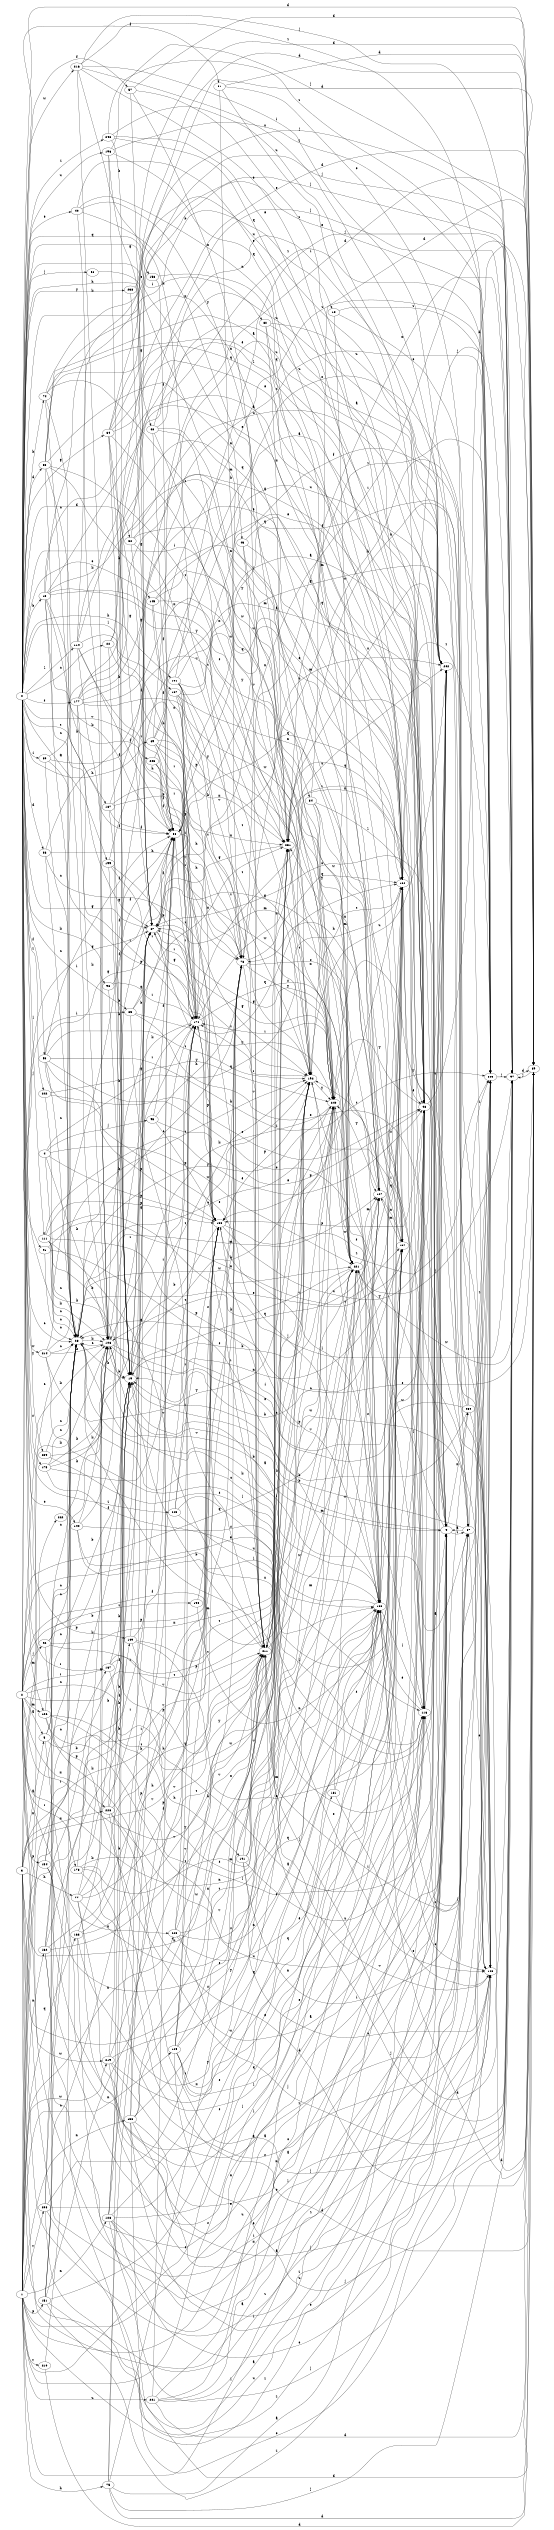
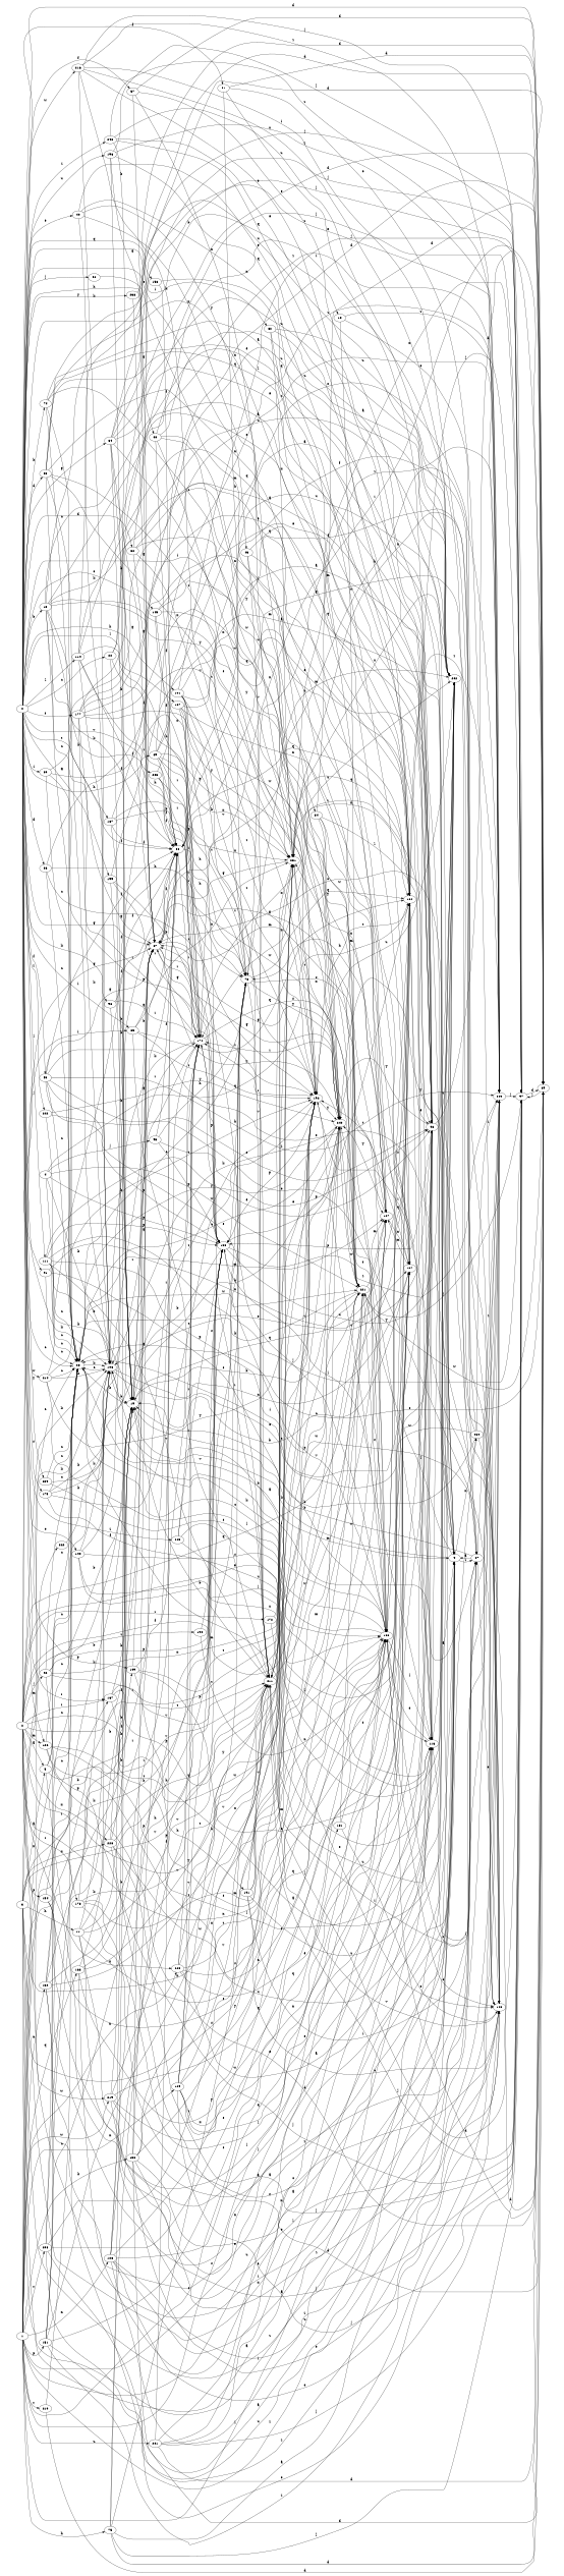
  strict digraph {
    rankdir=LR
    0
    13
    18
    22
    28
    32
    33
    36
    39
    40
    43
    51
    53
    57
    64
    67
    68
    69
    74
    80
    82
    84
    85
    90
    91
    98
    101
    106
    107
    111
    114
    126
    140
    145
    149
    158
    167
    175
    177
    187
    196
    199
    203
    214
    216
    238
    239
    242
    245
    248
    48
    58
    183
    137
    240
    9
    78
    174
    249
    221
    146
    19
    192
    97
    87
    127
    164
    211
    231
    155
    202
    116
    1
    75
    128
    129
    132
    136
    151
    163
    181
    201
    208
    210
    219
    222
    225
    2
    5
    92
    154
+   172
    173
    190
    191
    228
    3
    77
    230
    4
    95
    0 -> 13 [label=b]
    0 -> 18 [label=b]
    0 -> 22 [label=c]
    0 -> 28 [label=c]
    0 -> 32 [label=d]
    0 -> 33 [label=d]
    0 -> 36 [label=d]
    0 -> 39 [label=d]
    0 -> 40 [label=e]
    0 -> 43 [label=e]
    0 -> 51 [label=f]
    0 -> 53 [label=f]
    0 -> 57 [label=f]
    0 -> 64 [label=g]
    0 -> 67 [label=g]
    0 -> 68 [label=h]
    0 -> 69 [label=h]
    0 -> 74 [label=h]
    0 -> 80 [label=i]
    0 -> 82 [label=i]
    0 -> 84 [label=i]
    0 -> 85 [label=i]
    0 -> 90 [label=j]
    0 -> 91 [label=j]
    0 -> 98 [label=k]
    0 -> 101 [label=k]
    0 -> 106 [label=k]
    0 -> 107 [label=l]
    0 -> 111 [label=l]
    0 -> 114 [label=l]
    0 -> 126 [label=m]
    0 -> 140 [label=o]
    0 -> 145 [label=o]
    0 -> 149 [label=p]
    0 -> 158 [label=q]
    0 -> 167 [label=r]
    0 -> 175 [label=s]
    0 -> 177 [label=s]
    0 -> 187 [label=t]
    0 -> 196 [label=u]
    0 -> 199 [label=u]
    0 -> 203 [label=v]
    0 -> 214 [label=w]
    0 -> 216 [label=w]
    0 -> 238 [label=y]
    0 -> 239 [label=y]
    0 -> 242 [label=z]
    0 -> 245 [label=z]
    0 -> 248 [label=z]
    13 -> 28 [label=c]
    13 -> 39 [label=d]
    13 -> 48 [label=e]
    13 -> 58 [label=f]
    13 -> 183 [label=s]
    13 -> 137 [label=n]
    13 -> 240 [label=y]
    13 -> 9 [label=a]
    13 -> 78 [label=h]
    13 -> 174 [label=r]
    18 -> 249 [label=z]
    18 -> 221 [label=w]
    18 -> 146 [label=o]
    22 -> 39 [label=d]
    22 -> 19 [label=b]
    22 -> 192 [label=t]
    22 -> 97 [label=j]
    28 -> 106 [label=k]
    28 -> 48 [label=e]
    28 -> 240 [label=y]
    28 -> 9 [label=a]
    28 -> 221 [label=w]
    28 -> 19 [label=b]
    28 -> 97 [label=j]
    28 -> 87 [label=i]
    28 -> 127 [label=m]
    32 -> 67 [label=g]
    32 -> 221 [label=w]
    32 -> 97 [label=j]
    32 -> 164 [label=q]
    32 -> 211 [label=v]
    33 -> 28 [label=c]
    33 -> 106 [label=k]
    33 -> 48 [label=e]
    33 -> 137 [label=n]
    33 -> 9 [label=a]
    33 -> 192 [label=t]
    33 -> 164 [label=q]
    33 -> 231 [label=x]
    36 -> 28 [label=c]
    36 -> 78 [label=h]
    36 -> 249 [label=z]
    36 -> 192 [label=t]
    39 -> 28 [label=c]
    39 -> 174 [label=r]
    39 -> 221 [label=w]
    39 -> 97 [label=j]
    40 -> 106 [label=k]
    40 -> 48 [label=e]
    40 -> 137 [label=n]
    40 -> 240 [label=y]
    40 -> 231 [label=x]
    43 -> 127 [label=m]
    43 -> 164 [label=q]
    43 -> 211 [label=v]
    43 -> 231 [label=x]
    51 -> 39 [label=d]
    51 -> 48 [label=e]
    51 -> 78 [label=h]
    51 -> 146 [label=o]
    53 -> 28 [label=c]
    53 -> 67 [label=g]
    53 -> 58 [label=f]
    53 -> 183 [label=s]
    53 -> 249 [label=z]
    53 -> 146 [label=o]
    53 -> 192 [label=t]
    53 -> 155 [label=p]
    57 -> 39 [label=d]
    57 -> 67 [label=g]
    57 -> 48 [label=e]
    57 -> 231 [label=x]
    64 -> 39 [label=d]
    64 -> 67 [label=g]
    64 -> 48 [label=e]
    64 -> 58 [label=f]
    64 -> 249 [label=z]
    64 -> 221 [label=w]
    64 -> 19 [label=b]
    64 -> 97 [label=j]
    64 -> 202 [label=u]
    67 -> 58 [label=f]
    67 -> 240 [label=y]
    67 -> 174 [label=r]
    67 -> 146 [label=o]
    67 -> 19 [label=b]
    67 -> 192 [label=t]
    67 -> 127 [label=m]
    67 -> 202 [label=u]
    68 -> 58 [label=f]
    68 -> 240 [label=y]
    68 -> 87 [label=i]
    68 -> 127 [label=m]
    68 -> 231 [label=x]
    68 -> 202 [label=u]
    69 -> 39 [label=d]
    69 -> 58 [label=f]
    69 -> 174 [label=r]
    69 -> 249 [label=z]
    69 -> 146 [label=o]
    69 -> 192 [label=t]
    69 -> 231 [label=x]
    69 -> 155 [label=p]
    74 -> 28 [label=c]
    74 -> 58 [label=f]
    74 -> 137 [label=n]
    74 -> 192 [label=t]
    74 -> 202 [label=u]
    80 -> 28 [label=c]
    80 -> 231 [label=x]
    80 -> 155 [label=p]
    80 -> 202 [label=u]
    82 -> 9 [label=a]
    82 -> 127 [label=m]
    82 -> 231 [label=x]
    82 -> 202 [label=u]
    84 -> 39 [label=d]
    84 -> 240 [label=y]
    84 -> 221 [label=w]
    84 -> 127 [label=m]
    84 -> 116 [label=l]
    85 -> 67 [label=g]
    85 -> 146 [label=o]
    85 -> 164 [label=q]
    85 -> 211 [label=v]
    85 -> 231 [label=x]
    90 -> 127 [label=m]
    91 -> 28 [label=c]
    91 -> 183 [label=s]
    91 -> 137 [label=n]
    98 -> 9 [label=a]
    98 -> 174 [label=r]
    98 -> 19 [label=b]
    101 -> 9 [label=a]
    101 -> 78 [label=h]
    101 -> 174 [label=r]
    101 -> 192 [label=t]
    101 -> 97 [label=j]
    101 -> 211 [label=v]
    101 -> 155 [label=p]
    101 -> 202 [label=u]
    106 -> 28 [label=c]
    106 -> 48 [label=e]
    106 -> 137 [label=n]
    106 -> 174 [label=r]
    106 -> 19 [label=b]
    107 -> 48 [label=e]
    107 -> 137 [label=n]
    107 -> 174 [label=r]
    107 -> 221 [label=w]
    107 -> 192 [label=t]
    111 -> 28 [label=c]
    111 -> 106 [label=k]
    111 -> 48 [label=e]
    111 -> 19 [label=b]
    111 -> 97 [label=j]
    111 -> 87 [label=i]
    111 -> 211 [label=v]
    111 -> 155 [label=p]
    114 -> 106 [label=k]
    114 -> 58 [label=f]
    114 -> 78 [label=h]
    114 -> 174 [label=r]
    114 -> 97 [label=j]
    114 -> 164 [label=q]
    114 -> 116 [label=l]
    126 -> 28 [label=c]
    126 -> 39 [label=d]
    126 -> 183 [label=s]
    126 -> 202 [label=u]
    126 -> 116 [label=l]
    140 -> 106 [label=k]
    140 -> 58 [label=f]
    140 -> 183 [label=s]
    140 -> 202 [label=u]
    140 -> 116 [label=l]
    145 -> 48 [label=e]
    145 -> 58 [label=f]
    145 -> 240 [label=y]
    145 -> 78 [label=h]
    145 -> 221 [label=w]
    149 -> 67 [label=g]
    149 -> 48 [label=e]
    149 -> 9 [label=a]
    149 -> 174 [label=r]
    149 -> 192 [label=t]
    158 -> 58 [label=f]
    158 -> 164 [label=q]
    167 -> 240 [label=y]
    167 -> 221 [label=w]
    167 -> 19 [label=b]
    167 -> 192 [label=t]
    175 -> 28 [label=c]
    175 -> 106 [label=k]
    175 -> 174 [label=r]
    175 -> 192 [label=t]
    175 -> 202 [label=u]
    177 -> 67 [label=g]
    177 -> 106 [label=k]
    177 -> 48 [label=e]
    177 -> 240 [label=y]
    177 -> 9 [label=a]
    177 -> 249 [label=z]
    177 -> 164 [label=q]
    177 -> 116 [label=l]
    187 -> 58 [label=f]
    187 -> 19 [label=b]
    187 -> 192 [label=t]
    187 -> 211 [label=v]
    187 -> 155 [label=p]
    196 -> 67 [label=g]
    196 -> 249 [label=z]
    196 -> 19 [label=b]
    196 -> 97 [label=j]
    196 -> 164 [label=q]
    199 -> 174 [label=r]
    199 -> 19 [label=b]
    199 -> 155 [label=p]
    199 -> 202 [label=u]
    203 -> 58 [label=f]
    203 -> 9 [label=a]
    203 -> 78 [label=h]
    203 -> 174 [label=r]
    214 -> 28 [label=c]
    214 -> 106 [label=k]
    214 -> 58 [label=f]
    214 -> 240 [label=y]
    214 -> 192 [label=t]
    214 -> 116 [label=l]
    216 -> 106 [label=k]
    216 -> 48 [label=e]
    216 -> 78 [label=h]
    216 -> 249 [label=z]
    216 -> 97 [label=j]
    216 -> 87 [label=i]
    216 -> 202 [label=u]
    238 -> 39 [label=d]
    238 -> 67 [label=g]
    239 -> 28 [label=c]
    239 -> 183 [label=s]
    239 -> 192 [label=t]
    242 -> 28 [label=c]
    242 -> 48 [label=e]
    242 -> 240 [label=y]
    245 -> 174 [label=r]
    245 -> 146 [label=o]
    245 -> 155 [label=p]
    245 -> 116 [label=l]
    248 -> 48 [label=e]
    248 -> 249 [label=z]
    248 -> 19 [label=b]
    248 -> 164 [label=q]
    248 -> 202 [label=u]
    48 -> 39 [label=d]
    48 -> 183 [label=s]
    48 -> 240 [label=y]
    48 -> 155 [label=p]
    58 -> 174 [label=r]
    58 -> 221 [label=w]
    58 -> 164 [label=q]
    58 -> 231 [label=x]
    183 -> 28 [label=c]
    183 -> 39 [label=d]
    183 -> 106 [label=k]
    183 -> 146 [label=o]
    183 -> 19 [label=b]
    183 -> 192 [label=t]
    183 -> 164 [label=q]
    183 -> 155 [label=p]
    183 -> 116 [label=l]
    137 -> 19 [label=b]
    137 -> 192 [label=t]
    137 -> 127 [label=m]
    137 -> 231 [label=x]
    240 -> 28 [label=c]
    240 -> 67 [label=g]
    240 -> 106 [label=k]
    240 -> 183 [label=s]
    240 -> 174 [label=r]
    240 -> 221 [label=w]
    240 -> 19 [label=b]
    240 -> 211 [label=v]
    240 -> 231 [label=x]
    9 -> 106 [label=k]
    9 -> 174 [label=r]
    9 -> 221 [label=w]
    9 -> 87 [label=i]
    9 -> 230 [label=x]
    78 -> 28 [label=c]
    78 -> 183 [label=s]
    78 -> 240 [label=y]
    78 -> 249 [label=z]
    78 -> 164 [label=q]
    78 -> 211 [label=v]
    174 -> 67 [label=g]
    174 -> 106 [label=k]
    174 -> 183 [label=s]
    174 -> 155 [label=p]
    174 -> 202 [label=u]
    249 -> 183 [label=s]
    249 -> 78 [label=h]
    249 -> 97 [label=j]
    249 -> 116 [label=l]
    221 -> 67 [label=g]
    221 -> 106 [label=k]
    221 -> 183 [label=s]
    221 -> 19 [label=b]
    221 -> 97 [label=j]
    221 -> 127 [label=m]
    221 -> 211 [label=v]
    146 -> 58 [label=f]
    146 -> 240 [label=y]
    146 -> 211 [label=v]
    146 -> 231 [label=x]
    19 -> 67 [label=g]
    19 -> 164 [label=q]
    192 -> 240 [label=y]
    192 -> 174 [label=r]
    192 -> 87 [label=i]
    192 -> 155 [label=p]
    192 -> 202 [label=u]
    97 -> 39 [label=d]
    97 -> 231 [label=x]
    87 -> 9 [label=a]
    87 -> 249 [label=z]
    87 -> 146 [label=o]
    87 -> 19 [label=b]
    127 -> 67 [label=g]
    127 -> 137 [label=n]
    127 -> 240 [label=y]
    164 -> 48 [label=e]
    164 -> 183 [label=s]
    164 -> 249 [label=z]
    164 -> 192 [label=t]
    164 -> 97 [label=j]
    164 -> 231 [label=x]
    164 -> 155 [label=p]
    164 -> 116 [label=l]
    211 -> 174 [label=r]
    211 -> 221 [label=w]
    211 -> 19 [label=b]
    211 -> 97 [label=j]
    211 -> 87 [label=i]
    211 -> 127 [label=m]
    211 -> 231 [label=x]
    231 -> 67 [label=g]
    231 -> 192 [label=t]
    231 -> 164 [label=q]
    231 -> 202 [label=u]
    155 -> 78 [label=h]
    155 -> 249 [label=z]
    155 -> 19 [label=b]
    155 -> 202 [label=u]
    155 -> 116 [label=l]
    116 -> 183 [label=e]
    116 -> 240 [label=y]
    116 -> 9 [label=a]
    116 -> 78 [label=h]
    116 -> 202 [label=u]
    1 -> 149 [label=p]
    1 -> 167 [label=r]
    1 -> 48 [label=e]
    1 -> 58 [label=f]
    1 -> 183 [label=s]
    1 -> 249 [label=z]
    1 -> 19 [label=b]
    1 -> 202 [label=u]
    1 -> 116 [label=l]
    1 -> 75 [label=h]
    1 -> 128 [label=n]
    1 -> 129 [label=n]
    1 -> 132 [label=n]
-   1 -> 136 [label=n]
+   1 -> 136 [label=k]
    1 -> 151 [label=p]
    1 -> 163 [label=q]
    1 -> 181 [label=s]
    1 -> 201 [label=u]
    1 -> 208 [label=v]
    1 -> 210 [label=v]
    1 -> 219 [label=w]
    1 -> 222 [label=x]
    1 -> 225 [label=x]
    75 -> 39 [label=d]
    75 -> 9 [label=a]
    75 -> 19 [label=b]
    75 -> 97 [label=j]
    75 -> 231 [label=x]
    75 -> 155 [label=p]
    128 -> 9 [label=a]
    128 -> 78 [label=h]
    128 -> 249 [label=z]
    128 -> 221 [label=w]
    128 -> 146 [label=o]
    128 -> 19 [label=b]
    128 -> 97 [label=j]
    128 -> 164 [label=q]
    128 -> 155 [label=p]
    129 -> 48 [label=e]
    129 -> 183 [label=s]
    129 -> 137 [label=n]
    129 -> 78 [label=h]
    129 -> 174 [label=r]
    129 -> 97 [label=j]
    129 -> 164 [label=q]
    129 -> 211 [label=v]
    129 -> 155 [label=p]
    132 -> 28 [label=c]
    132 -> 58 [label=f]
    132 -> 137 [label=n]
    132 -> 174 [label=r]
    132 -> 146 [label=o]
    132 -> 192 [label=t]
    132 -> 155 [label=p]
    136 -> 39 [label=d]
    136 -> 67 [label=g]
    136 -> 58 [label=f]
    136 -> 240 [label=y]
    136 -> 9 [label=a]
    136 -> 249 [label=z]
    136 -> 146 [label=o]
    136 -> 192 [label=t]
    136 -> 231 [label=x]
    151 -> 28 [label=c]
    151 -> 183 [label=s]
    151 -> 78 [label=h]
    151 -> 174 [label=r]
    151 -> 249 [label=z]
    151 -> 231 [label=x]
    151 -> 202 [label=u]
    163 -> 106 [label=k]
    163 -> 48 [label=e]
    163 -> 240 [label=y]
    163 -> 174 [label=r]
    163 -> 211 [label=v]
    181 -> 183 [label=s]
    181 -> 221 [label=w]
    181 -> 146 [label=o]
    201 -> 39 [label=d]
    201 -> 58 [label=f]
    201 -> 183 [label=s]
    201 -> 137 [label=n]
    201 -> 202 [label=u]
    201 -> 116 [label=l]
    208 -> 28 [label=c]
    208 -> 58 [label=f]
    208 -> 183 [label=s]
    208 -> 9 [label=a]
    208 -> 249 [label=z]
    208 -> 192 [label=t]
    210 -> 28 [label=c]
    210 -> 39 [label=d]
    219 -> 48 [label=e]
    219 -> 249 [label=z]
    219 -> 19 [label=b]
    219 -> 97 [label=j]
    219 -> 164 [label=q]
    219 -> 211 [label=v]
    222 -> 106 [label=k]
    225 -> 48 [label=e]
    225 -> 9 [label=a]
    225 -> 174 [label=r]
    225 -> 127 [label=m]
    225 -> 164 [label=q]
    225 -> 211 [label=v]
    225 -> 231 [label=x]
    2 -> 67 [label=g]
    2 -> 85 [label=i]
    2 -> 106 [label=k]
    2 -> 126 [label=m]
    2 -> 167 [label=r]
    2 -> 48 [label=e]
    2 -> 137 [label=n]
    2 -> 240 [label=y]
    2 -> 192 [label=t]
    2 -> 87 [label=i]
    2 -> 127 [label=m]
    2 -> 164 [label=q]
    2 -> 219 [label=w]
    2 -> 225 [label=x]
    2 -> 5 [label=a]
    2 -> 92 [label=j]
    2 -> 154 [label=p]
+   2 -> 172 [label=r]
    2 -> 173 [label=r]
    2 -> 190 [label=t]
    2 -> 191 [label=t]
    2 -> 228 [label=x]
    5 -> 28 [label=c]
    5 -> 58 [label=f]
    5 -> 146 [label=o]
    5 -> 211 [label=v]
-   154 -> 28 [label=c]
+   92 -> 28 [label=c]
    92 -> 19 [label=b]
    92 -> 97 [label=j]
    92 -> 211 [label=v]
    92 -> 231 [label=x]
    92 -> 155 [label=p]
    154 -> 183 [label=s]
    154 -> 9 [label=a]
    154 -> 19 [label=b]
    154 -> 116 [label=l]
+   172 -> 231 [label=x]
+   172 -> 202 [label=u]
    173 -> 106 [label=k]
    173 -> 146 [label=o]
    173 -> 192 [label=t]
    173 -> 127 [label=m]
    173 -> 116 [label=l]
    190 -> 137 [label=n]
    190 -> 155 [label=s]
    191 -> 221 [label=w]
    191 -> 146 [label=o]
    191 -> 87 [label=i]
    191 -> 127 [label=m]
    191 -> 211 [label=v]
    191 -> 202 [label=u]
    228 -> 39 [label=d]
    228 -> 67 [label=g]
    228 -> 137 [label=n]
    228 -> 19 [label=b]
    228 -> 97 [label=j]
    228 -> 211 [label=v]
    3 -> 28 [label=c]
    3 -> 106 [label=k]
    3 -> 183 [label=s]
    3 -> 9 [label=a]
    3 -> 78 [label=h]
    3 -> 249 [label=z]
    3 -> 221 [label=w]
    3 -> 87 [label=i]
    3 -> 211 [label=v]
    3 -> 5 [label=a]
    3 -> 228 [label=x]
    3 -> 77 [label=h]
    3 -> 230 [label=x]
    77 -> 106 [label=k]
    77 -> 183 [label=s]
    77 -> 9 [label=a]
    77 -> 78 [label=h]
    77 -> 19 [label=b]
    77 -> 211 [label=v]
    77 -> 116 [label=l]
    230 -> 28 [label=c]
    230 -> 39 [label=d]
    230 -> 67 [label=g]
    230 -> 58 [label=f]
    230 -> 249 [label=z]
    230 -> 19 [label=b]
    4 -> 28 [label=c]
    4 -> 106 [label=k]
    4 -> 221 [label=w]
    4 -> 164 [label=q]
    4 -> 155 [label=p]
    4 -> 95 [label=j]
    95 -> 48 [label=e]
    95 -> 58 [label=f]
    95 -> 78 [label=h]
    95 -> 155 [label=p]
  }
